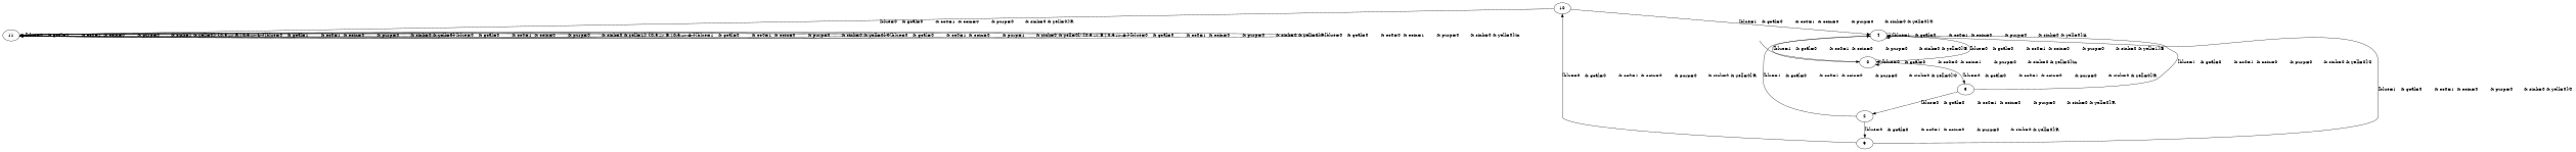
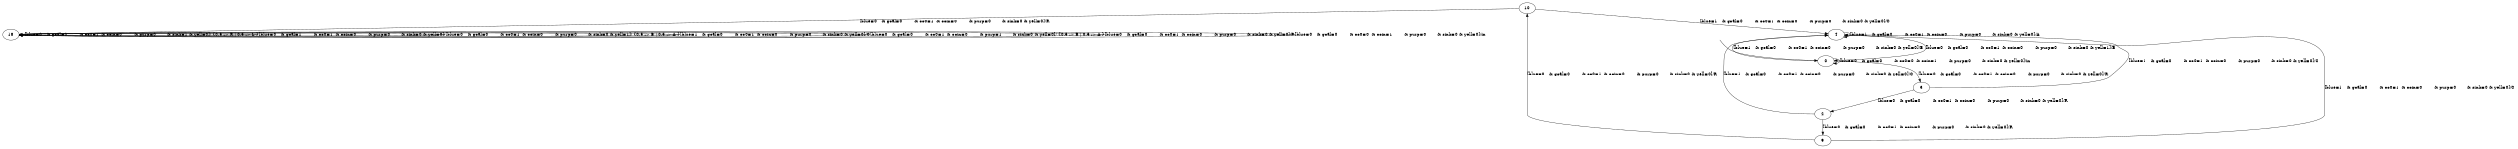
  digraph {
-   11
+   11 [label=18]
    10
    4
    0
    9
    n6 [label=2]
    3
    __init [style=invis width=0]
    11 -> 11 [label="[blue=0	& goal=0	& oo0=1	& ooin=0	& purp=0	& sink=1	& yell=0]/ {0.5 -> R | 0.5 -> L }"]
    11 -> 11 [label="[blue=0	& goal=1	& oo0=1	& ooin=0	& purp=0	& sink=0	& yell=0]/"]
    11 -> 11 [label="[blue=0	& goal=0	& oo0=1	& ooin=0	& purp=0	& sink=0	& yell=1]/ {0.5 -> B | 0.5 -> A }"]
    11 -> 11 [label="[blue=1	& goal=0	& oo0=1	& ooin=0	& purp=0	& sink=0	& yell=0]/C"]
    11 -> 11 [label="[blue=0	& goal=0	& oo0=1	& ooin=0	& purp=1	& sink=0	& yell=0]/ {0.5 -> B | 0.5 -> A }"]
    11 -> 11 [label="[blue=0	& goal=0	& oo0=1	& ooin=0	& purp=0	& sink=0	& yell=0]/R"]
    11 -> 11 [label="[blue=0	& goal=0	& oo0=0	& ooin=1	& purp=0	& sink=0	& yell=0]/in"]
    10 -> 11 [label="[blue=0	& goal=0	& oo0=1	& ooin=0	& purp=0	& sink=0	& yell=0]/R"]
    10 -> 4 [label="[blue=1	& goal=0	& oo0=1	& ooin=0	& purp=0	& sink=0	& yell=0]/C"]
    4 -> 4 [label="[blue=1	& goal=0	& oo0=1	& ooin=0	& purp=0	& sink=0	& yell=0]/A"]
    4 -> 0 [label="[blue=0	& goal=0	& oo0=1	& ooin=0	& purp=0	& sink=0	& yell=1]/B"]
    0 -> 4 [label="[blue=1	& goal=0	& oo0=1	& ooin=0	& purp=0	& sink=0	& yell=0]/B"]
    0 -> 0 [label="[blue=0	& goal=0	& oo0=0	& ooin=1	& purp=0	& sink=0	& yell=0]/in"]
    0 -> 3 [label="[blue=0	& goal=0	& oo0=1	& ooin=0	& purp=0	& sink=0	& yell=0]/R"]
    9 -> 10 [label="[blue=0	& goal=0	& oo0=1	& ooin=0	& purp=0	& sink=0	& yell=0]/R"]
    9 -> 4 [label="[blue=1	& goal=0	& oo0=1	& ooin=0	& purp=0	& sink=0	& yell=0]/C"]
    n6 -> 4 [label="[blue=1	& goal=0	& oo0=1	& ooin=0	& purp=0	& sink=0	& yell=0]/C"]
    n6 -> 9 [label="[blue=0	& goal=0	& oo0=1	& ooin=0	& purp=0	& sink=0	& yell=0]/R"]
    3 -> 4 [label="[blue=1	& goal=0	& oo0=1	& ooin=0	& purp=0	& sink=0	& yell=0]/C"]
    3 -> n6 [label="[blue=0	& goal=0	& oo0=1	& ooin=0	& purp=0	& sink=0	& yell=0]/R"]
    __init -> 0
  }
